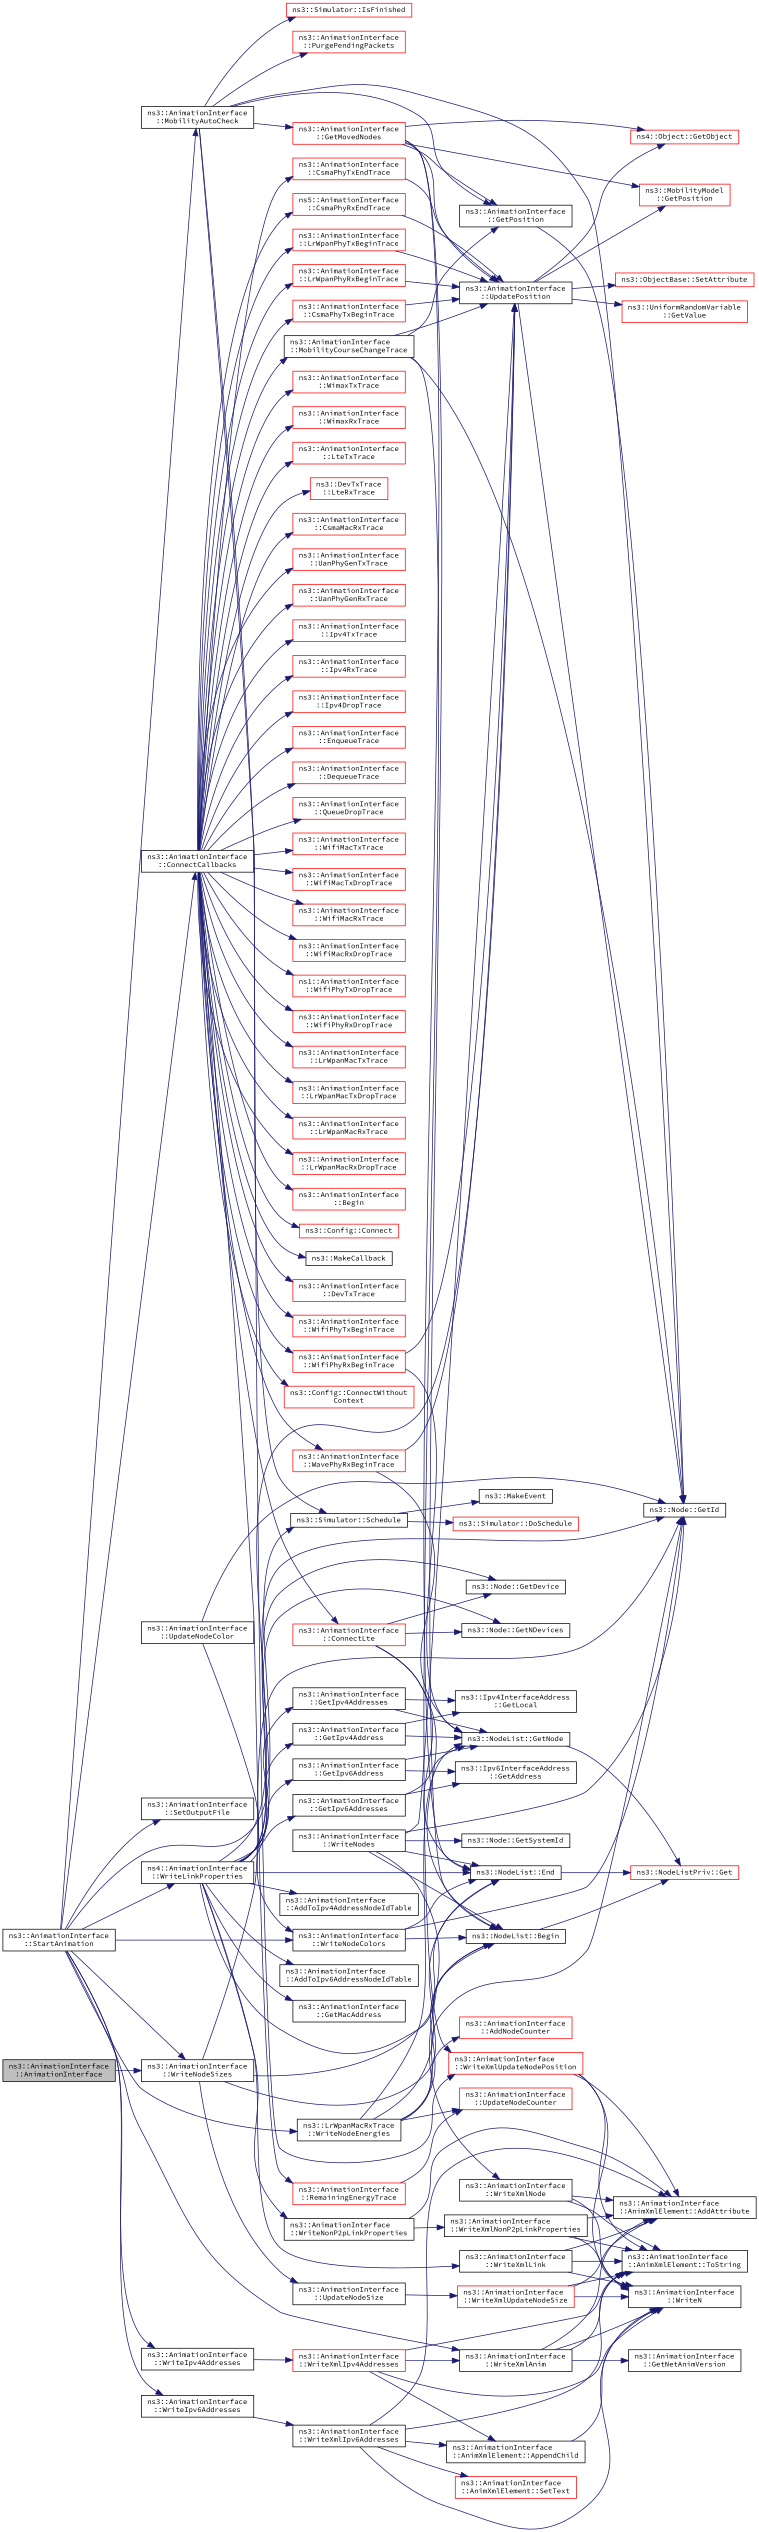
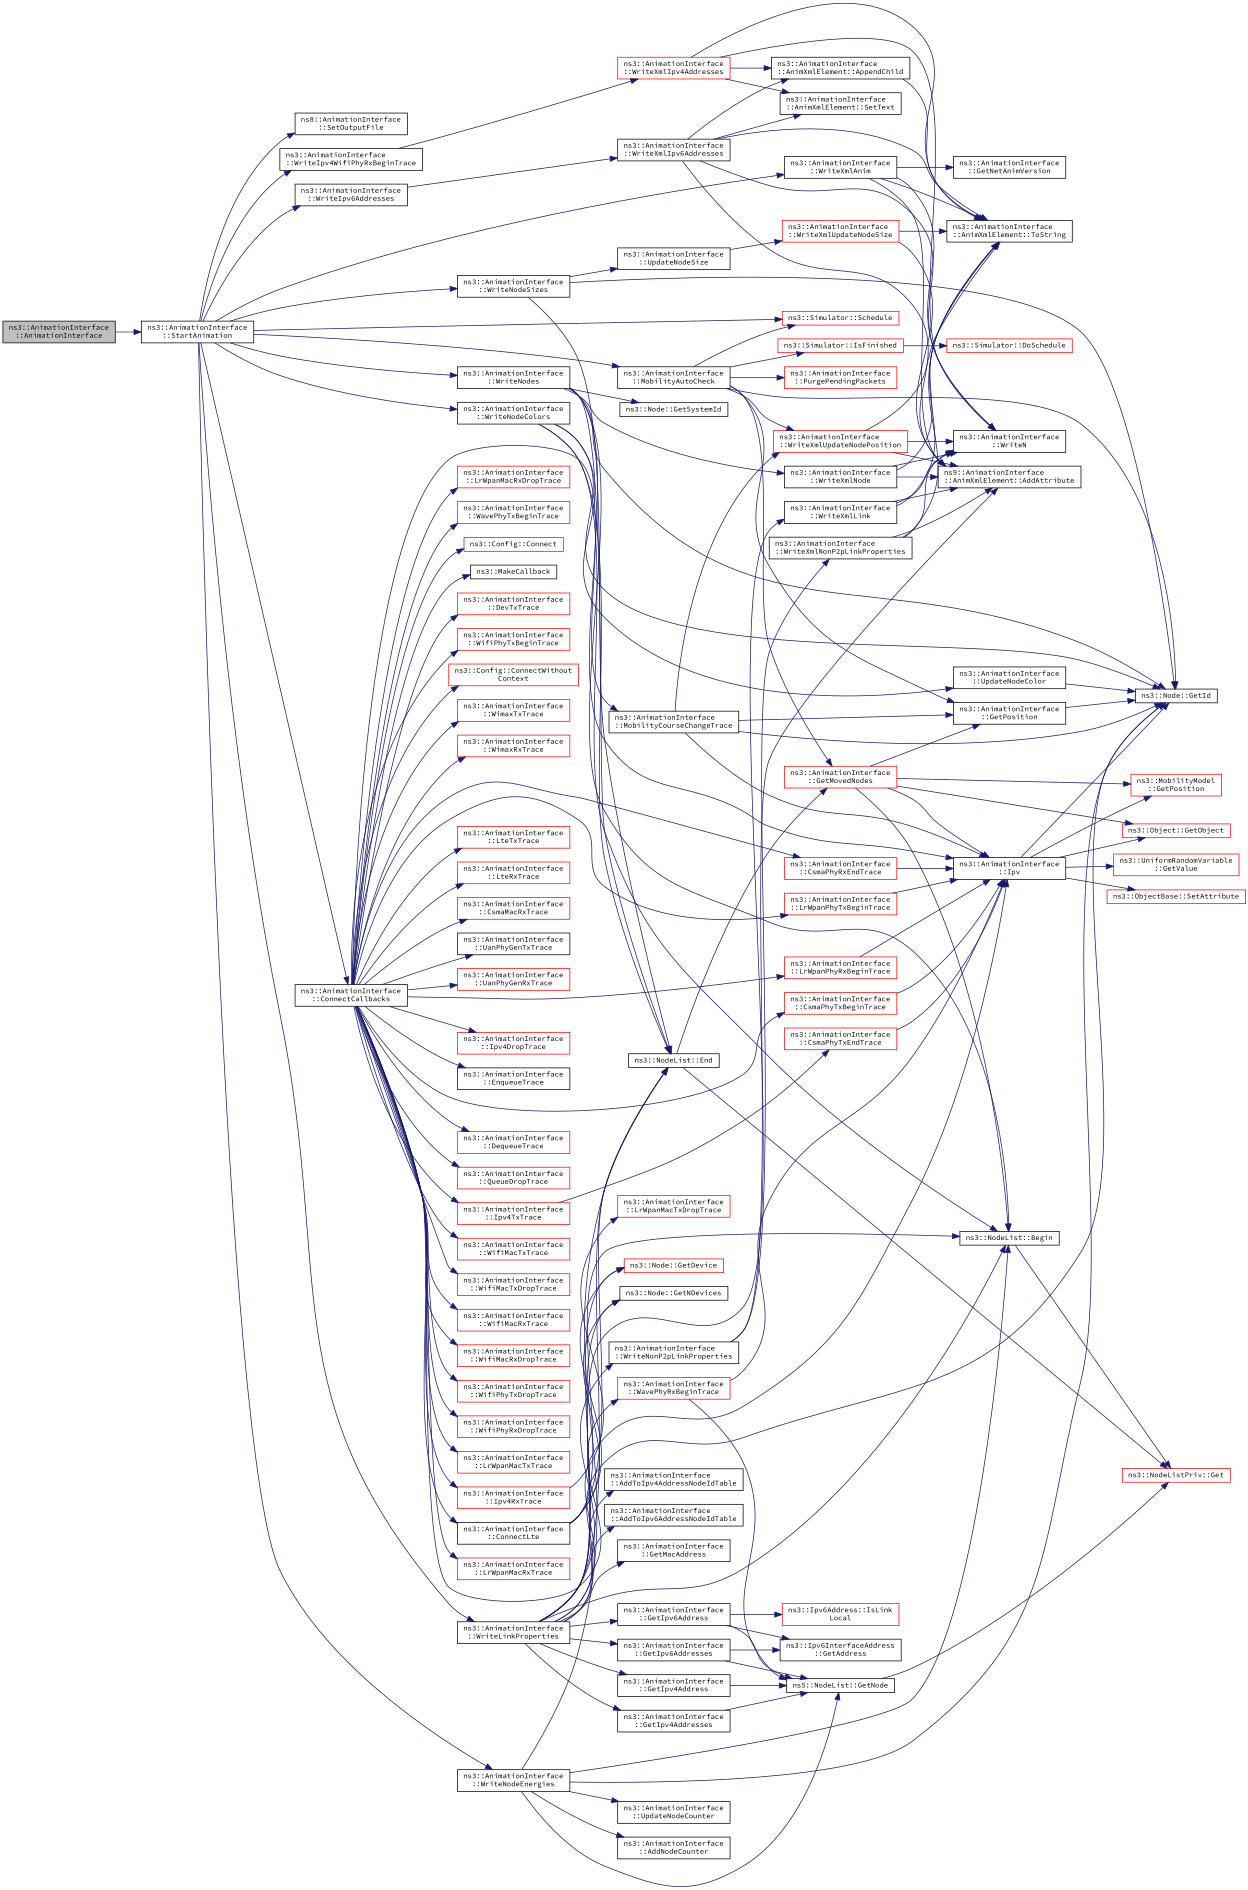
  digraph {
    fontname="Source Code Pro"
    rankdir=LR
    node [color=red fillcolor=white fontname="Source Code Pro" fontsize=10 shape=record style=filled]
    edge [color=midnightblue fontname="Source Code Pro" fontsize=10 labelfontname=Helvetica labelfontsize=10 style=solid]
    n1 [color=black fillcolor=grey75 fontcolor=black height=0.2 label="ns3::AnimationInterface\l::AnimationInterface" width=0.4]
    n2 [color=black height=0.2 label="ns3::AnimationInterface\l::StartAnimation" width=0.4]
-   n3 [color=black height=0.2 label="ns3::AnimationInterface\l::SetOutputFile" width=0.4]
+   n3 [color=black height=0.2 label="ns8::AnimationInterface\l::SetOutputFile" width=0.4]
    n4 [color=black height=0.2 label="ns3::AnimationInterface\l::WriteXmlAnim" width=0.4]
    n5 [color=black height=0.2 label="ns3::AnimationInterface\l::WriteNodes" width=0.4]
    n6 [color=black height=0.2 label="ns3::AnimationInterface\l::WriteNodeColors" width=0.4]
-   n7 [color=black height=0.2 label="ns4::AnimationInterface\l::WriteLinkProperties" width=0.4]
-   n8 [color=black height=0.2 label="ns3::AnimationInterface\l::WriteIpv4Addresses" width=0.4]
+   n7 [color=black height=0.2 label="ns3::AnimationInterface\l::WriteLinkProperties" width=0.4]
+   n8 [color=black height=0.2 label="ns3::AnimationInterface\l::WriteIpv4WifiPhyRxBeginTrace" width=0.4]
    n9 [color=black height=0.2 label="ns3::AnimationInterface\l::WriteIpv6Addresses" width=0.4]
    n10 [color=black height=0.2 label="ns3::AnimationInterface\l::WriteNodeSizes" width=0.4]
-   n11 [color=black height=0.2 label="ns3::LrWpanMacRxTrace\l::WriteNodeEnergies" width=0.4]
-   n12 [color=black height=0.2 label="ns3::Simulator::Schedule" width=0.4]
+   n11 [color=black height=0.2 label="ns3::AnimationInterface\l::WriteNodeEnergies" width=0.4]
+   n12 [height=0.2 label="ns3::Simulator::Schedule" width=0.4]
    n13 [color=black height=0.2 label="ns3::AnimationInterface\l::MobilityAutoCheck" width=0.4]
    n14 [color=black height=0.2 label="ns3::AnimationInterface\l::ConnectCallbacks" width=0.4]
-   n15 [color=black height=0.2 label="ns3::AnimationInterface\l::AnimXmlElement::AddAttribute" width=0.4]
+   n15 [color=black height=0.2 label="ns9::AnimationInterface\l::AnimXmlElement::AddAttribute" width=0.4]
    n16 [color=black height=0.2 label="ns3::AnimationInterface\l::GetNetAnimVersion" width=0.4]
    n17 [color=black height=0.2 label="ns3::AnimationInterface\l::WriteN" width=0.4]
    n18 [color=black height=0.2 label="ns3::AnimationInterface\l::AnimXmlElement::ToString" width=0.4]
    n19 [color=black height=0.2 label="ns3::NodeList::Begin" width=0.4]
    n20 [color=black height=0.2 label="ns3::NodeList::End" width=0.4]
    n21 [color=black height=0.2 label="ns3::Node::GetId" width=0.4]
-   n22 [color=black height=0.2 label="ns3::AnimationInterface\l::UpdatePosition" width=0.4]
+   n22 [color=black height=0.2 label="ns3::AnimationInterface\l::Ipv" width=0.4]
    n23 [color=black height=0.2 label="ns3::AnimationInterface\l::WriteXmlNode" width=0.4]
    n24 [color=black height=0.2 label="ns3::Node::GetSystemId" width=0.4]
    n25 [color=black height=0.2 label="ns3::AnimationInterface\l::UpdateNodeColor" width=0.4]
    n26 [color=black height=0.2 label="ns3::Node::GetNDevices" width=0.4]
-   n27 [color=black height=0.2 label="ns3::Node::GetDevice" width=0.4]
+   n27 [height=0.2 label="ns3::Node::GetDevice" width=0.4]
    n28 [color=black height=0.2 label="ns3::AnimationInterface\l::GetIpv4Addresses" width=0.4]
    n29 [color=black height=0.2 label="ns3::AnimationInterface\l::AddToIpv4AddressNodeIdTable" width=0.4]
    n30 [color=black height=0.2 label="ns3::AnimationInterface\l::GetIpv6Addresses" width=0.4]
    n31 [color=black height=0.2 label="ns3::AnimationInterface\l::AddToIpv6AddressNodeIdTable" width=0.4]
    n32 [color=black height=0.2 label="ns3::AnimationInterface\l::WriteNonP2pLinkProperties" width=0.4]
    n33 [color=black height=0.2 label="ns3::AnimationInterface\l::GetIpv4Address" width=0.4]
    n34 [color=black height=0.2 label="ns3::AnimationInterface\l::GetMacAddress" width=0.4]
    n35 [color=black height=0.2 label="ns3::AnimationInterface\l::GetIpv6Address" width=0.4]
    n36 [color=black height=0.2 label="ns3::AnimationInterface\l::WriteXmlLink" width=0.4]
    n37 [height=0.2 label="ns3::AnimationInterface\l::WriteXmlIpv4Addresses" width=0.4]
    n38 [color=black height=0.2 label="ns3::AnimationInterface\l::WriteXmlIpv6Addresses" width=0.4]
    n39 [color=black height=0.2 label="ns3::AnimationInterface\l::UpdateNodeSize" width=0.4]
-   n40 [color=black height=0.2 label="ns3::NodeList::GetNode" width=0.4]
-   n41 [height=0.2 label="ns3::AnimationInterface\l::AddNodeCounter" width=0.4]
-   n42 [height=0.2 label="ns3::AnimationInterface\l::UpdateNodeCounter" width=0.4]
+   n40 [color=black height=0.2 label="ns5::NodeList::GetNode" width=0.4]
+   n41 [color=black height=0.2 label="ns3::AnimationInterface\l::AddNodeCounter" width=0.4]
+   n42 [color=black height=0.2 label="ns3::AnimationInterface\l::UpdateNodeCounter" width=0.4]
    n43 [height=0.2 label="ns3::Simulator::DoSchedule" width=0.4]
-   n44 [color=black height=0.2 label="ns3::MakeEvent" width=0.4]
    n45 [height=0.2 label="ns3::AnimationInterface\l::GetMovedNodes" width=0.4]
    n46 [color=black height=0.2 label="ns3::AnimationInterface\l::GetPosition" width=0.4]
    n47 [height=0.2 label="ns3::AnimationInterface\l::WriteXmlUpdateNodePosition" width=0.4]
    n48 [height=0.2 label="ns3::Simulator::IsFinished" width=0.4]
    n49 [height=0.2 label="ns3::AnimationInterface\l::PurgePendingPackets" width=0.4]
    n50 [height=0.2 label="ns3::Config::Connect" width=0.4]
    n51 [color=black height=0.2 label="ns3::MakeCallback" width=0.4]
    n52 [height=0.2 label="ns3::AnimationInterface\l::DevTxTrace" width=0.4]
    n53 [height=0.2 label="ns3::AnimationInterface\l::WifiPhyTxBeginTrace" width=0.4]
-   n54 [height=0.2 label="ns3::AnimationInterface\l::WifiPhyRxBeginTrace" width=0.4]
    n55 [height=0.2 label="ns3::Config::ConnectWithout\lContext" width=0.4]
    n56 [color=black height=0.2 label="ns3::AnimationInterface\l::MobilityCourseChangeTrace" width=0.4]
    n57 [height=0.2 label="ns3::AnimationInterface\l::WimaxTxTrace" width=0.4]
    n58 [height=0.2 label="ns3::AnimationInterface\l::WimaxRxTrace" width=0.4]
    n59 [height=0.2 label="ns3::AnimationInterface\l::LteTxTrace" width=0.4]
-   n60 [height=0.2 label="ns3::DevTxTrace\l::LteRxTrace" width=0.4]
+   n60 [height=0.2 label="ns3::AnimationInterface\l::LteRxTrace" width=0.4]
    n61 [height=0.2 label="ns3::AnimationInterface\l::CsmaPhyTxBeginTrace" width=0.4]
    n62 [height=0.2 label="ns3::AnimationInterface\l::CsmaPhyTxEndTrace" width=0.4]
-   n63 [height=0.2 label="ns5::AnimationInterface\l::CsmaPhyRxEndTrace" width=0.4]
+   n63 [height=0.2 label="ns3::AnimationInterface\l::CsmaPhyRxEndTrace" width=0.4]
    n64 [height=0.2 label="ns3::AnimationInterface\l::CsmaMacRxTrace" width=0.4]
-   n65 [height=0.2 label="ns3::AnimationInterface\l::UanPhyGenTxTrace" width=0.4]
+   n65 [color=black height=0.2 label="ns3::AnimationInterface\l::UanPhyGenTxTrace" width=0.4]
    n66 [height=0.2 label="ns3::AnimationInterface\l::UanPhyGenRxTrace" width=0.4]
-   n67 [height=0.2 label="ns3::AnimationInterface\l::RemainingEnergyTrace" width=0.4]
-   n68 [height=0.2 label="ns3::AnimationInterface\l::ConnectLte" width=0.4]
+   n68 [color=black height=0.2 label="ns3::AnimationInterface\l::ConnectLte" width=0.4]
    n69 [height=0.2 label="ns3::AnimationInterface\l::Ipv4TxTrace" width=0.4]
    n70 [height=0.2 label="ns3::AnimationInterface\l::Ipv4RxTrace" width=0.4]
    n71 [height=0.2 label="ns3::AnimationInterface\l::Ipv4DropTrace" width=0.4]
-   n72 [height=0.2 label="ns3::AnimationInterface\l::EnqueueTrace" width=0.4]
+   n72 [color=black height=0.2 label="ns3::AnimationInterface\l::EnqueueTrace" width=0.4]
    n73 [height=0.2 label="ns3::AnimationInterface\l::DequeueTrace" width=0.4]
    n74 [height=0.2 label="ns3::AnimationInterface\l::QueueDropTrace" width=0.4]
    n75 [height=0.2 label="ns3::AnimationInterface\l::WifiMacTxTrace" width=0.4]
    n76 [height=0.2 label="ns3::AnimationInterface\l::WifiMacTxDropTrace" width=0.4]
    n77 [height=0.2 label="ns3::AnimationInterface\l::WifiMacRxTrace" width=0.4]
    n78 [height=0.2 label="ns3::AnimationInterface\l::WifiMacRxDropTrace" width=0.4]
-   n79 [height=0.2 label="ns1::AnimationInterface\l::WifiPhyTxDropTrace" width=0.4]
+   n79 [height=0.2 label="ns3::AnimationInterface\l::WifiPhyTxDropTrace" width=0.4]
    n80 [height=0.2 label="ns3::AnimationInterface\l::WifiPhyRxDropTrace" width=0.4]
    n81 [height=0.2 label="ns3::AnimationInterface\l::LrWpanPhyTxBeginTrace" width=0.4]
    n82 [height=0.2 label="ns3::AnimationInterface\l::LrWpanPhyRxBeginTrace" width=0.4]
    n83 [height=0.2 label="ns3::AnimationInterface\l::LrWpanMacTxTrace" width=0.4]
    n84 [height=0.2 label="ns3::AnimationInterface\l::LrWpanMacTxDropTrace" width=0.4]
    n85 [height=0.2 label="ns3::AnimationInterface\l::LrWpanMacRxTrace" width=0.4]
    n86 [height=0.2 label="ns3::AnimationInterface\l::LrWpanMacRxDropTrace" width=0.4]
-   n87 [height=0.2 label="ns3::AnimationInterface\l::Begin" width=0.4]
+   n87 [height=0.2 label="ns3::AnimationInterface\l::WavePhyTxBeginTrace" width=0.4]
    n88 [height=0.2 label="ns3::AnimationInterface\l::WavePhyRxBeginTrace" width=0.4]
    n89 [height=0.2 label="ns3::NodeListPriv::Get" width=0.4]
-   n90 [height=0.2 label="ns4::Object::GetObject" width=0.4]
+   n90 [height=0.2 label="ns3::Object::GetObject" width=0.4]
    n91 [height=0.2 label="ns3::MobilityModel\l::GetPosition" width=0.4]
    n92 [height=0.2 label="ns3::ObjectBase::SetAttribute" width=0.4]
    n93 [height=0.2 label="ns3::UniformRandomVariable\l::GetValue" width=0.4]
-   n94 [color=black height=0.2 label="ns3::Ipv4InterfaceAddress\l::GetLocal" width=0.4]
    n95 [color=black height=0.2 label="ns3::Ipv6InterfaceAddress\l::GetAddress" width=0.4]
    n96 [color=black height=0.2 label="ns3::AnimationInterface\l::WriteXmlNonP2pLinkProperties" width=0.4]
-   n98 [height=0.2 label="ns3::AnimationInterface\l::AnimXmlElement::SetText" width=0.4]
+   n97 [height=0.2 label="ns3::Ipv6Address::IsLink\lLocal" width=0.4]
+   n98 [color=black height=0.2 label="ns3::AnimationInterface\l::AnimXmlElement::SetText" width=0.4]
    n99 [color=black height=0.2 label="ns3::AnimationInterface\l::AnimXmlElement::AppendChild" width=0.4]
    n100 [height=0.2 label="ns3::AnimationInterface\l::WriteXmlUpdateNodeSize" width=0.4]
-   n1 -> n10
+   n1 -> n2
    n2 -> n3
    n2 -> n4
+   n2 -> n5
    n2 -> n6
    n2 -> n7
    n2 -> n8
    n2 -> n9
    n2 -> n10
    n2 -> n11
    n2 -> n12
    n2 -> n13
    n2 -> n14
    n4 -> n15
    n4 -> n16
    n4 -> n17
    n4 -> n18
    n5 -> n19
    n5 -> n20
    n5 -> n21
    n5 -> n22
    n5 -> n23
    n5 -> n24
    n6 -> n19
    n6 -> n20
    n6 -> n21
-   n25 -> n6
+   n6 -> n25
    n7 -> n19
    n7 -> n20
    n7 -> n21
    n7 -> n22
    n7 -> n26
    n7 -> n27
    n7 -> n28
    n7 -> n29
    n7 -> n30
    n7 -> n31
    n7 -> n32
    n7 -> n33
    n7 -> n34
    n7 -> n35
    n7 -> n36
    n8 -> n37
    n9 -> n38
-   n10 -> n19
    n10 -> n20
    n10 -> n21
    n10 -> n39
    n11 -> n19
    n11 -> n20
    n11 -> n21
    n11 -> n40
    n11 -> n41
    n11 -> n42
-   n12 -> n43
-   n12 -> n44
+   n48 -> n43
    n13 -> n12
    n13 -> n21
    n13 -> n45
    n13 -> n46
    n13 -> n47
    n13 -> n48
    n13 -> n49
    n14 -> n50
    n14 -> n51
    n14 -> n52
    n14 -> n53
-   n14 -> n54
    n14 -> n55
    n14 -> n56
    n14 -> n57
    n14 -> n58
    n14 -> n59
    n14 -> n60
    n14 -> n61
-   n14 -> n62
+   n69 -> n62
    n14 -> n63
    n14 -> n64
    n14 -> n65
    n14 -> n66
-   n14 -> n67
    n14 -> n68
    n14 -> n69
    n14 -> n70
    n14 -> n71
    n14 -> n72
    n14 -> n73
    n14 -> n74
    n14 -> n75
    n14 -> n76
    n14 -> n77
    n14 -> n78
    n14 -> n79
    n14 -> n80
    n14 -> n81
    n14 -> n82
    n14 -> n83
-   n14 -> n84
+   n70 -> n84
    n14 -> n85
    n14 -> n86
    n14 -> n87
    n14 -> n88
    n19 -> n89
    n20 -> n89
    n22 -> n21
    n22 -> n90
    n22 -> n91
    n22 -> n92
    n22 -> n93
    n23 -> n15
    n23 -> n17
    n23 -> n18
    n25 -> n21
    n28 -> n40
-   n28 -> n94
    n30 -> n40
    n30 -> n95
    n32 -> n15
    n32 -> n96
    n33 -> n40
-   n33 -> n94
    n35 -> n40
    n35 -> n95
+   n35 -> n97
    n36 -> n15
    n36 -> n17
    n36 -> n18
    n37 -> n17
    n37 -> n18
-   n37 -> n4
+   n37 -> n98
    n37 -> n99
    n38 -> n15
    n38 -> n17
    n38 -> n18
    n38 -> n98
    n38 -> n99
    n39 -> n100
    n40 -> n89
    n45 -> n19
-   n45 -> n20
+   n20 -> n45
    n45 -> n22
    n45 -> n46
    n45 -> n90
    n45 -> n91
    n46 -> n21
    n47 -> n15
    n47 -> n17
    n47 -> n18
-   n54 -> n22
-   n54 -> n40
    n56 -> n21
    n56 -> n22
    n56 -> n46
    n56 -> n47
    n61 -> n22
    n62 -> n22
    n63 -> n22
-   n67 -> n42
    n68 -> n19
    n68 -> n20
    n68 -> n26
    n68 -> n27
    n81 -> n22
    n82 -> n22
    n88 -> n22
    n88 -> n40
    n96 -> n15
    n96 -> n17
    n96 -> n18
-   n99 -> n17
+   n99 -> n18
    n100 -> n15
-   n100 -> n17
    n100 -> n18
  }
